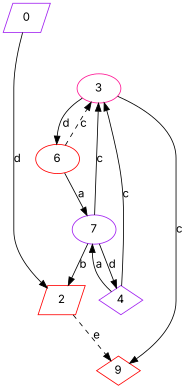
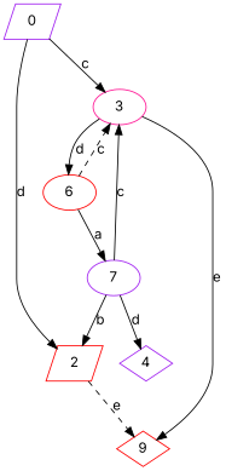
  strict digraph {
    fontname=Inter
    node [color=purple fontname=Inter shape=ellipse]
    edge [fontname=Inter style=solid]
    0 [shape=parallelogram]
    2 [color=red shape=parallelogram]
    9 [color=red shape=diamond]
    n4 [label=7]
    3 [color=deeppink]
    n6 [label=4 shape=diamond]
    6 [color=red]
    0 -> 2 [label=d]
    2 -> 9 [label=e style=dashed]
    n4 -> 2 [label=b]
    n4 -> 3 [label=c]
    n4 -> n6 [label=d]
-   3 -> 9 [label=c]
+   3 -> 9 [label=e]
    3 -> 6 [label=d]
-   n6 -> n4 [label=a]
-   n6 -> 3 [label=c]
+   0 -> 3 [label=c]
    6 -> n4 [label=a]
    6 -> 3 [label=c style=dashed]
  }
